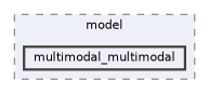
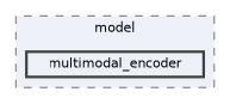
  digraph {
    compound=true
-   n1 [color=grey25 fillcolor="#edf0f7" fontname=Helvetica fontsize=10 height=0.2 label=multimodal_multimodal shape=box style="filled,bold" width=0.4]
+   n1 [color=grey25 fillcolor="#edf0f7" fontname=Helvetica fontsize=10 height=0.2 label=multimodal_encoder shape=box style="filled,bold" width=0.4]
    subgraph cluster_1 {
      bgcolor="#edf0f7"
      fontname=Helvetica
      fontsize=10
      label=model
      pencolor=grey50
      style="filled,dashed"
      n1
    }
  }
